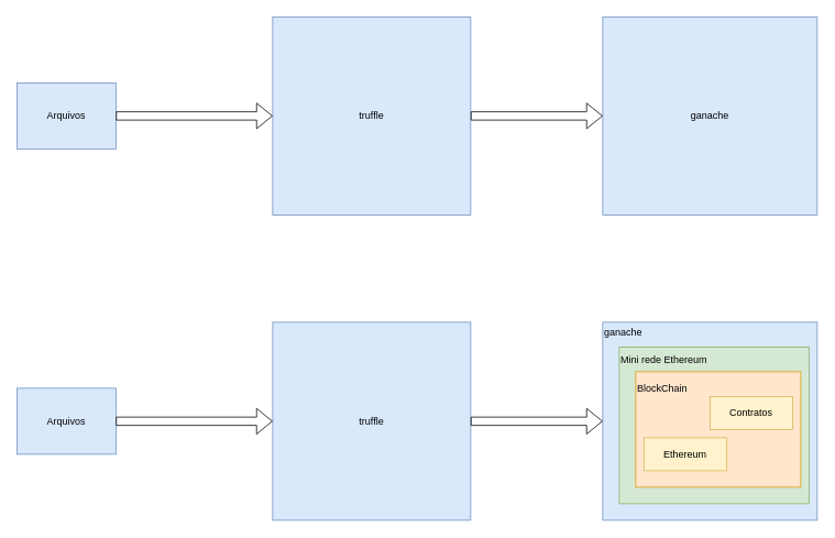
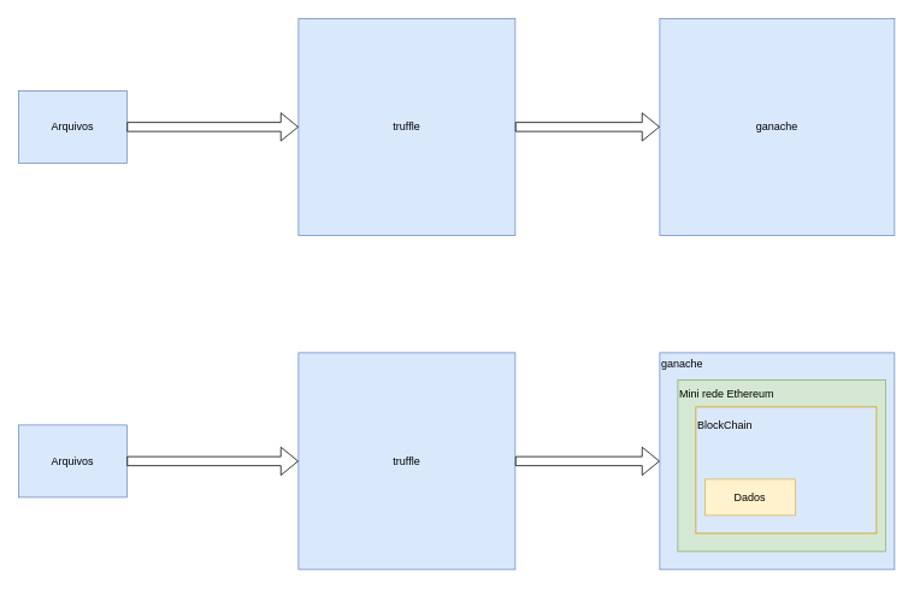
  <mxCell id="0" />
  <mxCell id="1" parent="0" />
  <mxCell id="2" value="ganache&lt;br&gt;" style="rounded=0;whiteSpace=wrap;html=1;align=center;fillColor=#dae8fc;strokeColor=#6c8ebf;" vertex="1" parent="1"><mxGeometry x="730" y="20" width="260" height="240" as="geometry" /></mxCell>
  <mxCell id="3" value="truffle" style="rounded=0;whiteSpace=wrap;html=1;fillColor=#dae8fc;strokeColor=#6c8ebf;" vertex="1" parent="1"><mxGeometry x="330" y="20" width="240" height="240" as="geometry" /></mxCell>
  <mxCell id="4" value="Arquivos" style="rounded=0;whiteSpace=wrap;html=1;fillColor=#dae8fc;strokeColor=#6c8ebf;" vertex="1" parent="1"><mxGeometry x="20" y="100" width="120" height="80" as="geometry" /></mxCell>
  <mxCell id="5" value="" style="shape=flexArrow;endArrow=classic;html=1;exitX=1;exitY=0.5;exitDx=0;exitDy=0;entryX=0;entryY=0.5;entryDx=0;entryDy=0;" edge="1" parent="1" source="4" target="3"><mxGeometry width="50" height="50" relative="1" as="geometry"><mxPoint x="330" y="260" as="sourcePoint" /><mxPoint x="380" y="210" as="targetPoint" /></mxGeometry></mxCell>
  <mxCell id="6" value="" style="shape=flexArrow;endArrow=classic;html=1;exitX=1;exitY=0.5;exitDx=0;exitDy=0;entryX=0;entryY=0.5;entryDx=0;entryDy=0;" edge="1" parent="1" source="3" target="2"><mxGeometry width="50" height="50" relative="1" as="geometry"><mxPoint x="330" y="260" as="sourcePoint" /><mxPoint x="380" y="210" as="targetPoint" /></mxGeometry></mxCell>
  <mxCell id="7" value="ganache&lt;br&gt;&lt;br&gt;&lt;br&gt;&lt;br&gt;&lt;br&gt;&lt;br&gt;&lt;br&gt;&lt;br&gt;&lt;br&gt;&lt;br&gt;&lt;br&gt;&lt;br&gt;&lt;br&gt;&lt;br&gt;&lt;br&gt;&lt;br&gt;" style="rounded=0;whiteSpace=wrap;html=1;align=left;fillColor=#dae8fc;strokeColor=#6c8ebf;" vertex="1" parent="1"><mxGeometry x="730" y="390" width="260" height="240" as="geometry" /></mxCell>
  <mxCell id="8" value="truffle" style="rounded=0;whiteSpace=wrap;html=1;fillColor=#dae8fc;strokeColor=#6c8ebf;" vertex="1" parent="1"><mxGeometry x="330" y="390" width="240" height="240" as="geometry" /></mxCell>
  <mxCell id="9" value="Arquivos" style="rounded=0;whiteSpace=wrap;html=1;fillColor=#dae8fc;strokeColor=#6c8ebf;" vertex="1" parent="1"><mxGeometry x="20" y="470" width="120" height="80" as="geometry" /></mxCell>
  <mxCell id="10" value="" style="shape=flexArrow;endArrow=classic;html=1;exitX=1;exitY=0.5;exitDx=0;exitDy=0;entryX=0;entryY=0.5;entryDx=0;entryDy=0;" edge="1" parent="1" source="9" target="8"><mxGeometry width="50" height="50" relative="1" as="geometry"><mxPoint x="330" y="630" as="sourcePoint" /><mxPoint x="380" y="580" as="targetPoint" /></mxGeometry></mxCell>
  <mxCell id="11" value="" style="shape=flexArrow;endArrow=classic;html=1;exitX=1;exitY=0.5;exitDx=0;exitDy=0;entryX=0;entryY=0.5;entryDx=0;entryDy=0;" edge="1" parent="1" source="8" target="7"><mxGeometry width="50" height="50" relative="1" as="geometry"><mxPoint x="330" y="630" as="sourcePoint" /><mxPoint x="380" y="580" as="targetPoint" /></mxGeometry></mxCell>
  <mxCell id="12" value="Mini rede Ethereum&lt;br&gt;&lt;br&gt;&lt;br&gt;&lt;br&gt;&lt;br&gt;&lt;br&gt;&lt;br&gt;&lt;br&gt;&lt;br&gt;&lt;br&gt;&lt;br&gt;&lt;br&gt;" style="rounded=0;whiteSpace=wrap;html=1;align=left;fillColor=#d5e8d4;strokeColor=#82b366;" vertex="1" parent="1"><mxGeometry x="750" y="420" width="230" height="190" as="geometry" /></mxCell>
- <mxCell id="13" value="BlockChain&lt;br&gt;&lt;br&gt;&lt;br&gt;&lt;br&gt;&lt;br&gt;&lt;br&gt;&lt;br&gt;&lt;br&gt;" style="rounded=0;whiteSpace=wrap;html=1;align=left;fillColor=#ffe6cc;strokeColor=#d79b00;" vertex="1" parent="1"><mxGeometry x="770" y="450" width="200" height="140" as="geometry" /></mxCell>
- <mxCell id="14" value="Contratos" style="rounded=0;whiteSpace=wrap;html=1;fillColor=#fff2cc;strokeColor=#d6b656;" vertex="1" parent="1"><mxGeometry x="860" y="480" width="100" height="40" as="geometry" /></mxCell>
- <mxCell id="15" value="Ethereum" style="rounded=0;whiteSpace=wrap;html=1;fillColor=#fff2cc;strokeColor=#d6b656;" vertex="1" parent="1"><mxGeometry x="780" y="530" width="100" height="40" as="geometry" /></mxCell>
+ <mxCell id="13" value="BlockChain&lt;br&gt;&lt;br&gt;&lt;br&gt;&lt;br&gt;&lt;br&gt;&lt;br&gt;&lt;br&gt;&lt;br&gt;" style="rounded=0;whiteSpace=wrap;html=1;align=left;fillColor=#dae8fc;strokeColor=#d79b00;" vertex="1" parent="1"><mxGeometry x="770" y="450" width="200" height="140" as="geometry" /></mxCell>
+ <mxCell id="15" value="Dados" style="rounded=0;whiteSpace=wrap;html=1;fillColor=#fff2cc;strokeColor=#d6b656;" vertex="1" parent="1"><mxGeometry x="780" y="530" width="100" height="40" as="geometry" /></mxCell>
